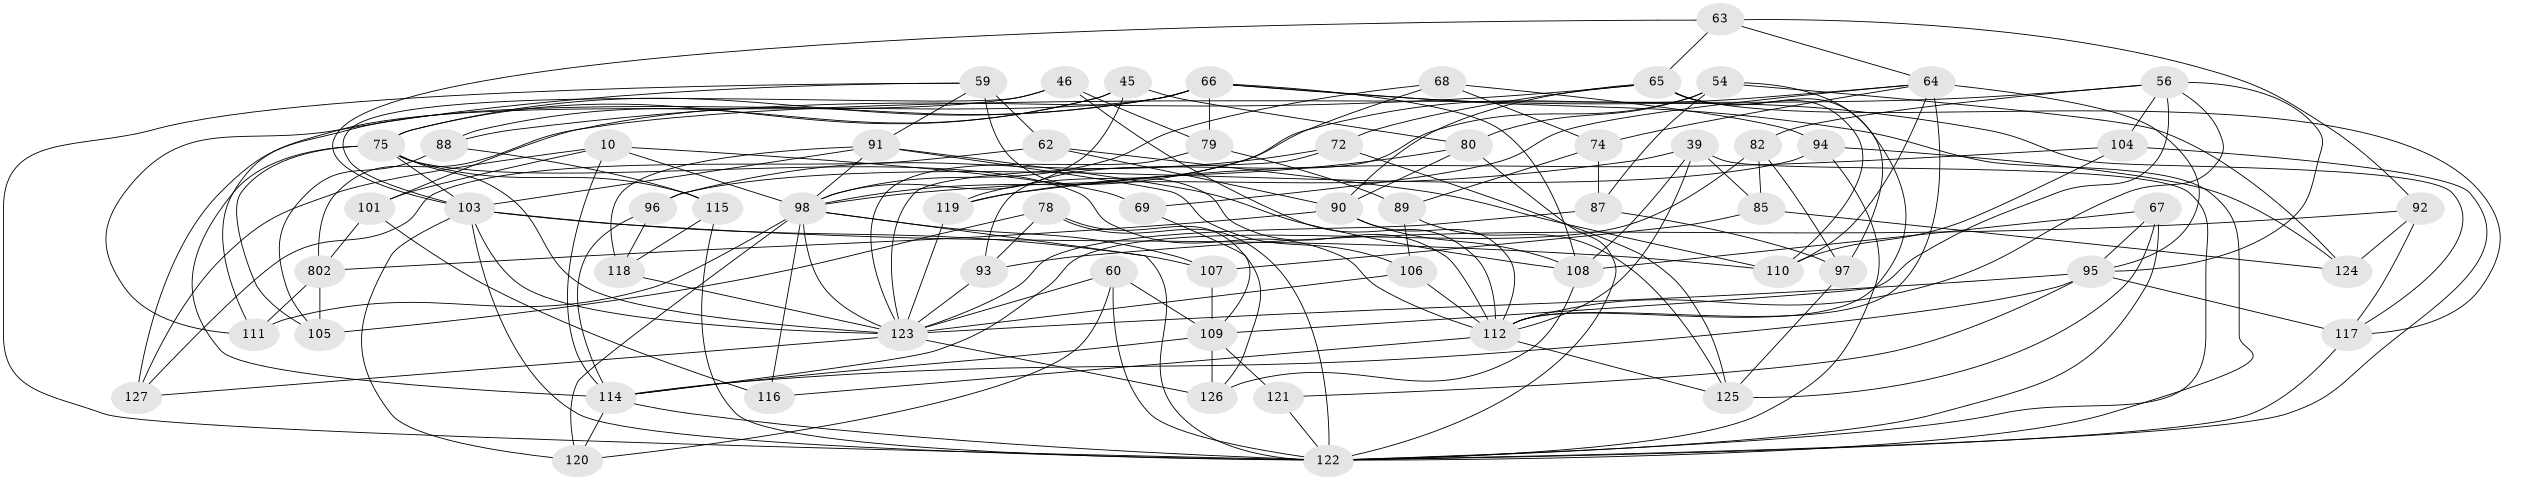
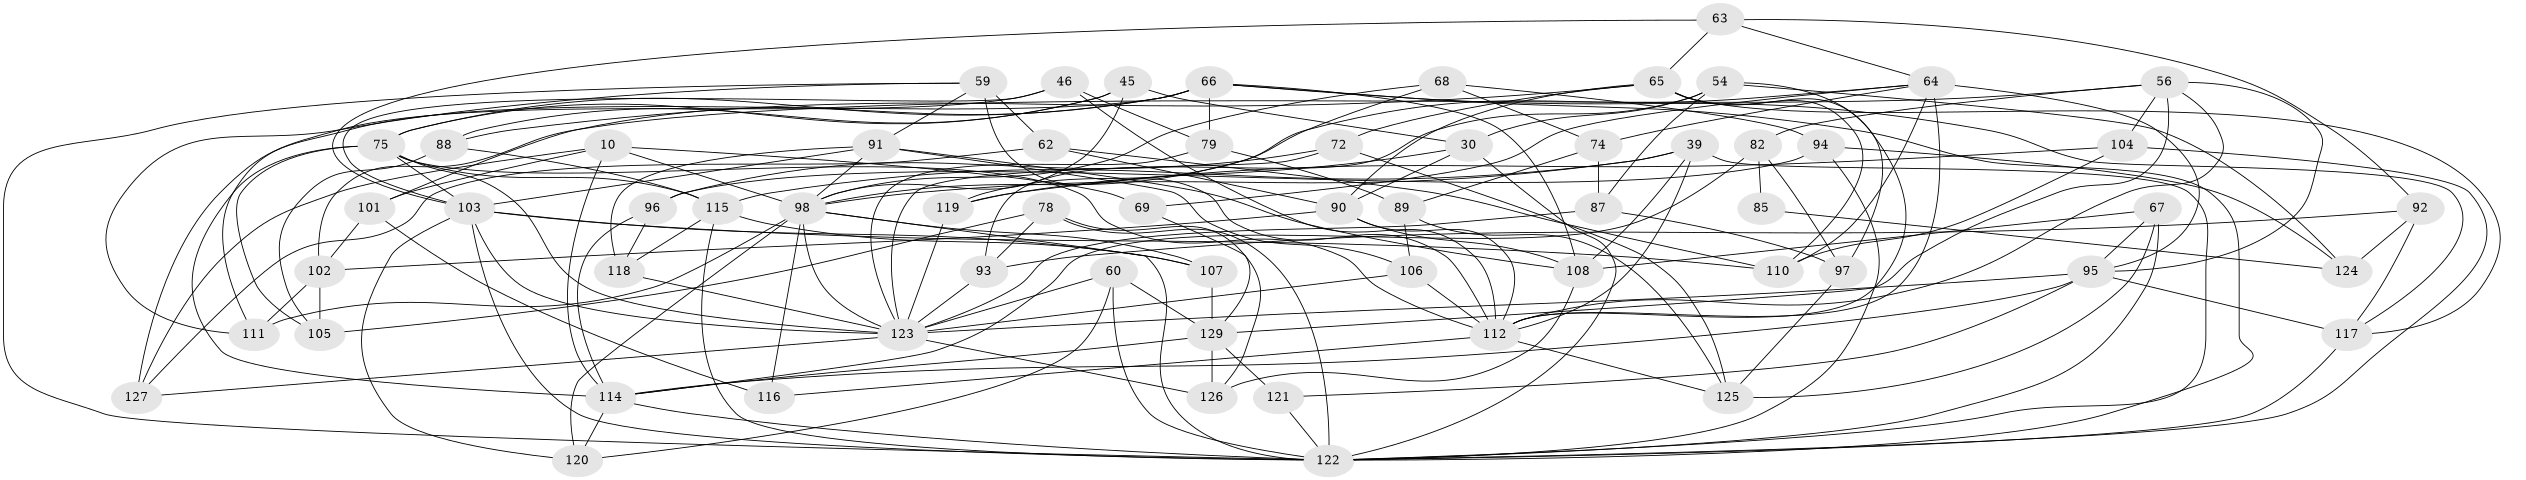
  graph {
    node [color=gray90 style=filled]
    10 [super="+1"]
    69
    98 [super="+37+73"]
    101
    114 [super="+55"]
    127
-   109 [super="+36"]
+   109 [super="+36" label=129]
    122 [super="+81+24+76"]
    116
    111
    120
    123 [super="+50+29+84"]
    107
-   102 [super="+47" label=802]
+   102 [super="+47"]
    39 [super="+30"]
    85
    108 [super="+7+11"]
    112 [super="+4+86+17+32"]
    124
    126
    125 [super="+38"]
    75 [super="+58"]
    103 [super="+100"]
    105
    115
    45
-   80 [super="+22"]
+   80 [super="+22" label=30]
    88
    90 [super="+43"]
    119
    46 [super="+14"]
    79
    89
    110 [super="+61"]
    66 [super="+44"]
    117 [super="+113"]
    54 [super="+42"]
    87
    93
    97
    56 [super="+16+28"]
    82
    n43 [label=95 super="+23+95"]
    104
    121
    59 [super="+35"]
    62
    91 [super="+83"]
    106
    118
    60
    64 [super="+49"]
    74
    63
    65 [super="+18"]
    92
    72 [super="+2"]
    96
    67
    68
    94
    78 [super="+77"]
    10 -- 69 [weight=2]
    10 -- 98
    10 -- 101
    10 -- 114
    10 -- 127
    69 -- 109
    98 -- 122
    98 -- 116
    98 -- 111
    98 -- 120
    98 -- 123 [weight=2]
    98 -- 107
    101 -- 116
    101 -- 102
    114 -- 122
    114 -- 120
    109 -- 114 [weight=2]
    109 -- 126
    109 -- 121
    123 -- 127
    123 -- 126
    107 -- 109
    102 -- 111
    102 -- 105
    39 -- 98
    39 -- 122
-   39 -- 85
+   39 -- 115
    39 -- 108 [weight=2]
    39 -- 112
-   85 -- 107
+   115 -- 107
    85 -- 124
    108 -- 126
    112 -- 116
    112 -- 125
    75 -- 114 [weight=2]
    75 -- 123
    75 -- 112 [weight=2]
    75 -- 103
    75 -- 105
    75 -- 115
    103 -- 122 [weight=2]
    103 -- 120
    103 -- 123
    103 -- 107
    103 -- 110
    115 -- 122
    115 -- 118
    45 -- 98
    45 -- 75
    45 -- 80
    45 -- 88
    80 -- 122
    80 -- 90
    80 -- 119
    88 -- 105
    88 -- 115
    90 -- 102
    90 -- 108
    90 -- 112
    119 -- 123
    46 -- 127
    46 -- 112 [weight=3]
    46 -- 103
    46 -- 79
    79 -- 123
    79 -- 89
    89 -- 125
    89 -- 106
    66 -- 101
    66 -- 122
    66 -- 111
    66 -- 108
    66 -- 75
    66 -- 79
    66 -- 117
    117 -- 122 [weight=2]
    54 -- 112
    54 -- 124
    54 -- 80 [weight=2]
    54 -- 87
    54 -- 93
    87 -- 123
    87 -- 97
    93 -- 123
    97 -- 125
    56 -- 109
    56 -- 102 [weight=2]
    56 -- 112 [weight=2]
    56 -- 82
    56 -- n43
    56 -- 104
    82 -- 114
    82 -- 85
    82 -- 97
    n43 -- 114
    n43 -- 123
    n43 -- 117
    n43 -- 121
    104 -- 122
    104 -- 119
    104 -- 110
    121 -- 122 [weight=2]
    59 -- 122
    59 -- 111
    59 -- 112 [weight=2]
    59 -- 62
    59 -- 91
    62 -- 127
    62 -- 90
    62 -- 110
    91 -- 98 [weight=2]
    91 -- 108 [weight=2]
    91 -- 103
    91 -- 106
    91 -- 118
    106 -- 123
    106 -- 112
    118 -- 123
    60 -- 109
    60 -- 122
    60 -- 120
    60 -- 123
    64 -- 69
    64 -- 98
    64 -- 112
    64 -- 110
    64 -- n43 [weight=2]
    64 -- 74
    74 -- 89
    74 -- 87
    63 -- 103
    63 -- 64
    63 -- 65
    63 -- 92
    65 -- 88
    65 -- 90
    65 -- 110 [weight=2]
    65 -- 117
    65 -- 97
    65 -- 72
    92 -- 124
    92 -- 117
    92 -- 93
    72 -- 123 [weight=2]
    72 -- 125 [weight=2]
    72 -- 96
    96 -- 114
    96 -- 118
    67 -- 122
    67 -- 108
    67 -- 125
    67 -- n43
    68 -- 98
    68 -- 119
    68 -- 74
    68 -- 94
    94 -- 122
    94 -- 124
    94 -- 96
    78 -- 122 [weight=3]
    78 -- 126
    78 -- 105
    78 -- 93
  }
